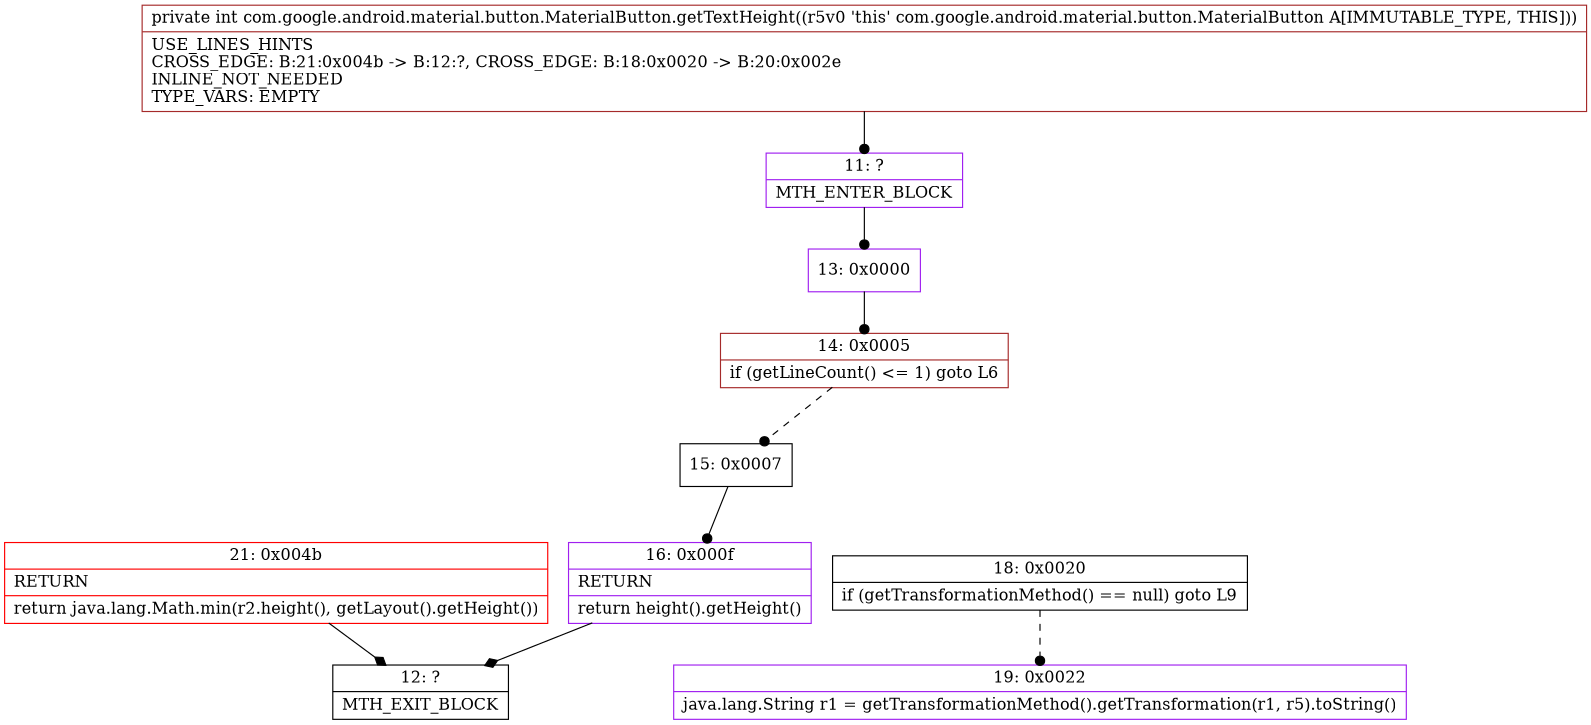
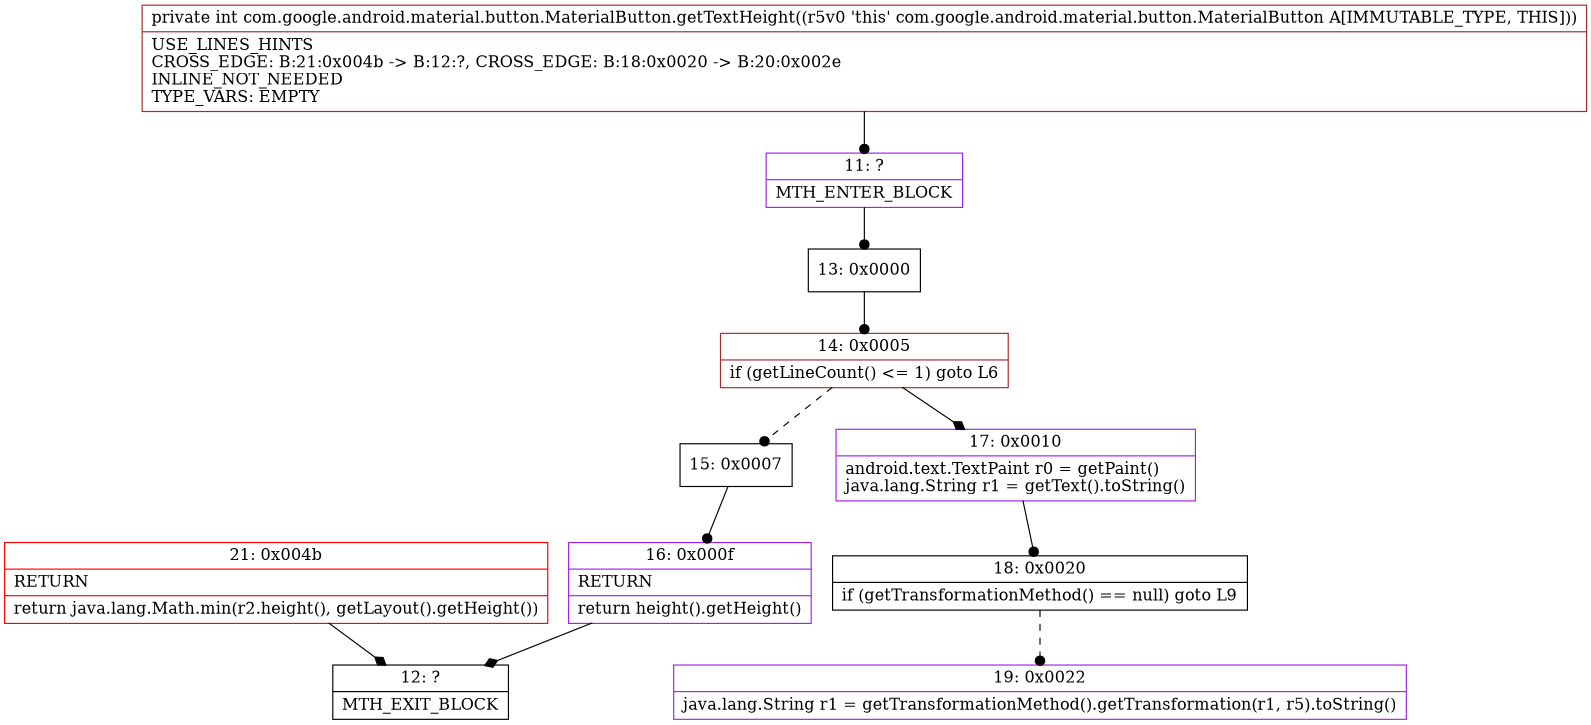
  digraph {
    node [color=purple shape=record]
    edge [arrowhead=dot]
    n1 [label="{11\:\ ?|MTH_ENTER_BLOCK\l}"]
-   n2 [label="{13\:\ 0x0000}"]
+   n2 [color=black label="{13\:\ 0x0000}"]
    n3 [color=brown label="{14\:\ 0x0005|if (getLineCount() \<= 1) goto L6\l}"]
    n4 [color=black label="{15\:\ 0x0007}"]
+   n5 [label="{17\:\ 0x0010|android.text.TextPaint r0 = getPaint()\ljava.lang.String r1 = getText().toString()\l}"]
    n6 [label="{16\:\ 0x000f|RETURN\l|return height().getHeight()\l}"]
    n7 [color=black label="{18\:\ 0x0020|if (getTransformationMethod() == null) goto L9\l}"]
    n8 [color=black label="{12\:\ ?|MTH_EXIT_BLOCK\l}"]
    n9 [label="{19\:\ 0x0022|java.lang.String r1 = getTransformationMethod().getTransformation(r1, r5).toString()\l}"]
    n10 [color=red label="{21\:\ 0x004b|RETURN\l|return java.lang.Math.min(r2.height(), getLayout().getHeight())\l}"]
    n11 [color=brown label="{private int com.google.android.material.button.MaterialButton.getTextHeight((r5v0 'this' com.google.android.material.button.MaterialButton A[IMMUTABLE_TYPE, THIS]))  | USE_LINES_HINTS\lCROSS_EDGE: B:21:0x004b \-\> B:12:?, CROSS_EDGE: B:18:0x0020 \-\> B:20:0x002e\lINLINE_NOT_NEEDED\lTYPE_VARS: EMPTY\l}"]
    n1 -> n2
    n2 -> n3
    n3 -> n4 [style=dashed]
+   n3 -> n5 [arrowhead=diamond]
    n4 -> n6
+   n5 -> n7
    n6 -> n8 [arrowhead=diamond]
    n7 -> n9 [style=dashed]
    n10 -> n8 [arrowhead=diamond]
    n11 -> n1
  }
